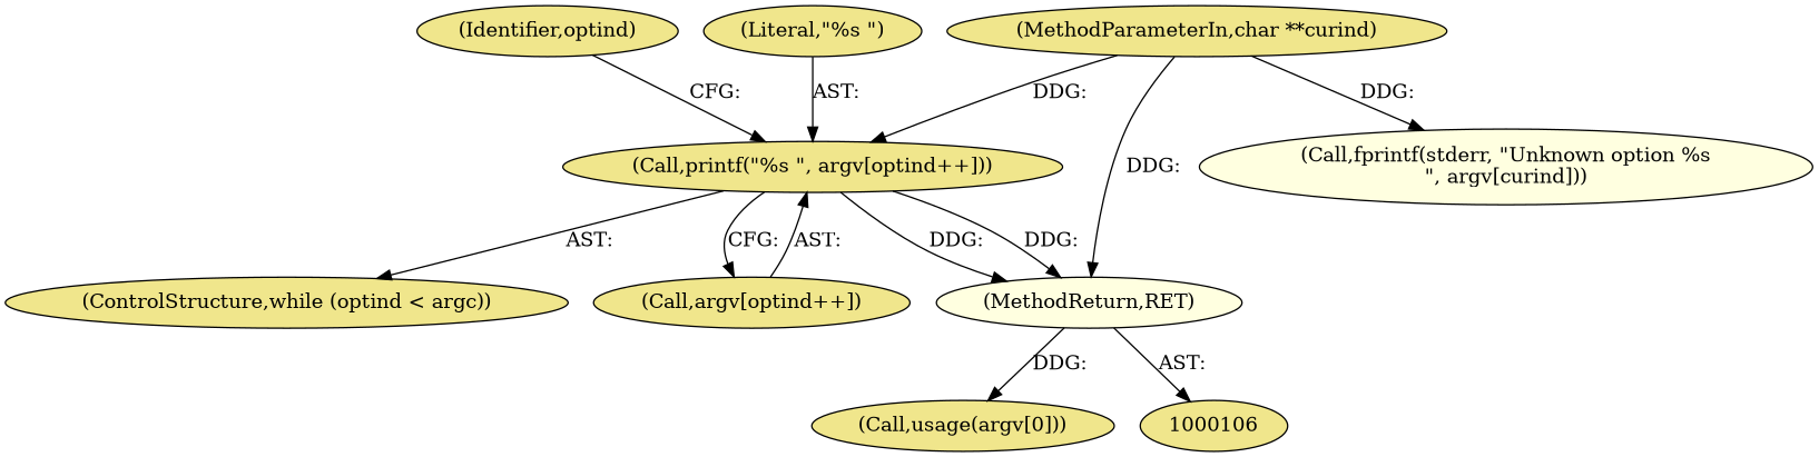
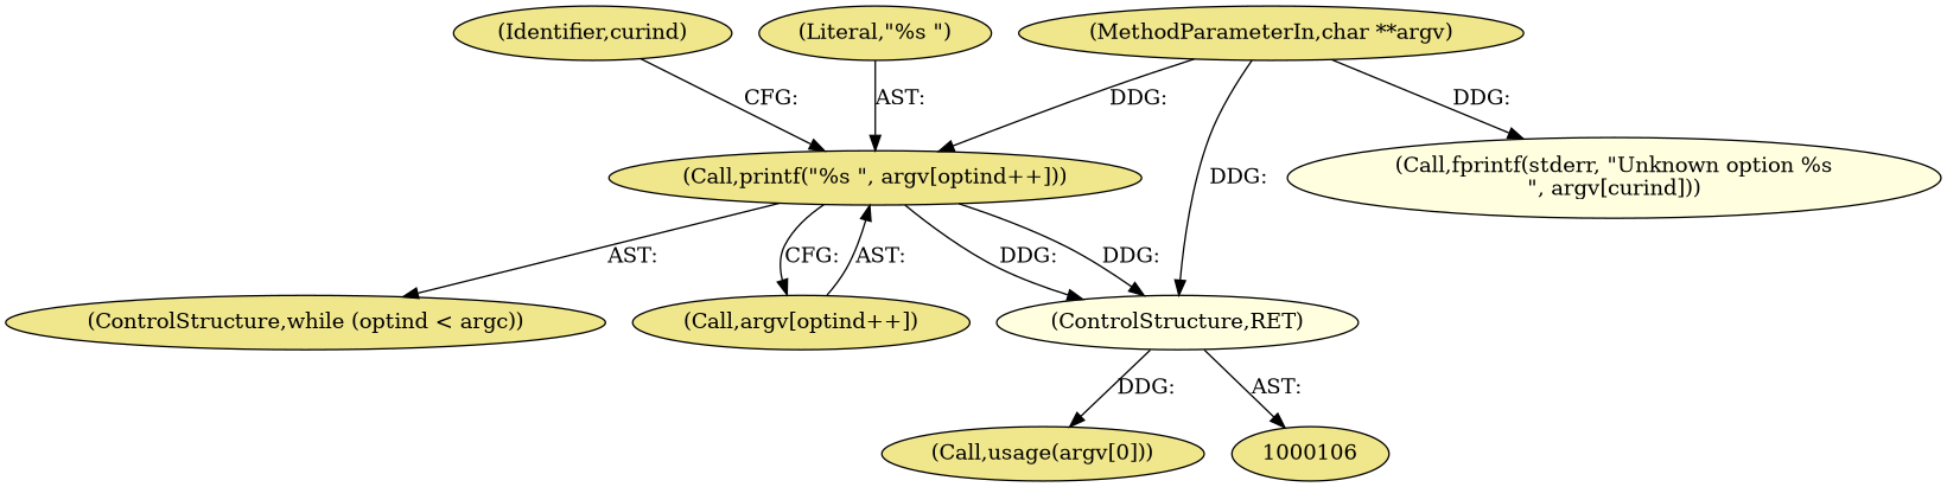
  digraph {
    node [fillcolor=khaki style=filled]
    n1 [label="(Call,printf(\"%s \", argv[optind++]))"]
    n2 [label="(ControlStructure,while (optind < argc))"]
    n3 [label="(Call,argv[optind++])"]
-   n4 [fillcolor=lightyellow label="(MethodReturn,RET)"]
+   n4 [fillcolor=lightyellow label="(ControlStructure,RET)"]
    n5 [label="(Call,usage(argv[0]))"]
    1000106
-   n7 [label="(MethodParameterIn,char **curind)"]
+   n7 [label="(MethodParameterIn,char **argv)"]
    n8 [fillcolor=lightyellow label="(Call,fprintf(stderr, \"Unknown option %s\n\", argv[curind]))"]
-   n9 [label="(Identifier,optind)"]
+   n9 [label="(Identifier,curind)"]
    n10 [label="(Literal,\"%s \")"]
    n1 -> n2 [label="AST: "]
    n1 -> n3 [label="CFG: "]
    n1 -> n4 [label="DDG: "]
    n1 -> n4 [label="DDG: "]
    n3 -> n1 [label="AST: "]
    n4 -> n5 [label="DDG: "]
    n4 -> 1000106 [label="AST: "]
    n7 -> n1 [label="DDG: "]
    n7 -> n4 [label="DDG: "]
    n7 -> n8 [label="DDG: "]
    n9 -> n1 [label="CFG: "]
    n10 -> n1 [label="AST: "]
  }
